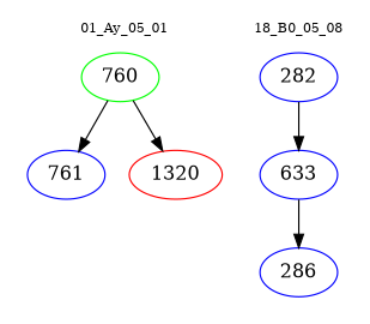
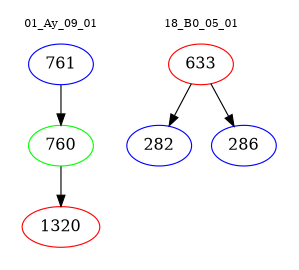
  digraph {
    node [color=blue]
    edge [color=black]
    n1 [color=green label=760]
    n2 [label=761]
    n3 [color=red label=1320]
    n4 [label=282]
    n5 [label=286]
-   n6 [label=633]
+   n6 [color=red label=633]
    subgraph cluster_1 {
      color=white
      fontsize=10
-     label="01_Ay_05_01"
+     label="01_Ay_09_01"
      n1
      n2
      n3
    }
    subgraph cluster_2 {
      color=white
      fontsize=10
-     label="18_B0_05_08"
+     label="18_B0_05_01"
      n4
      n5
      n6
    }
-   n1 -> n2
+   n2 -> n1
    n1 -> n3
-   n4 -> n6
+   n6 -> n4
    n6 -> n5
  }
